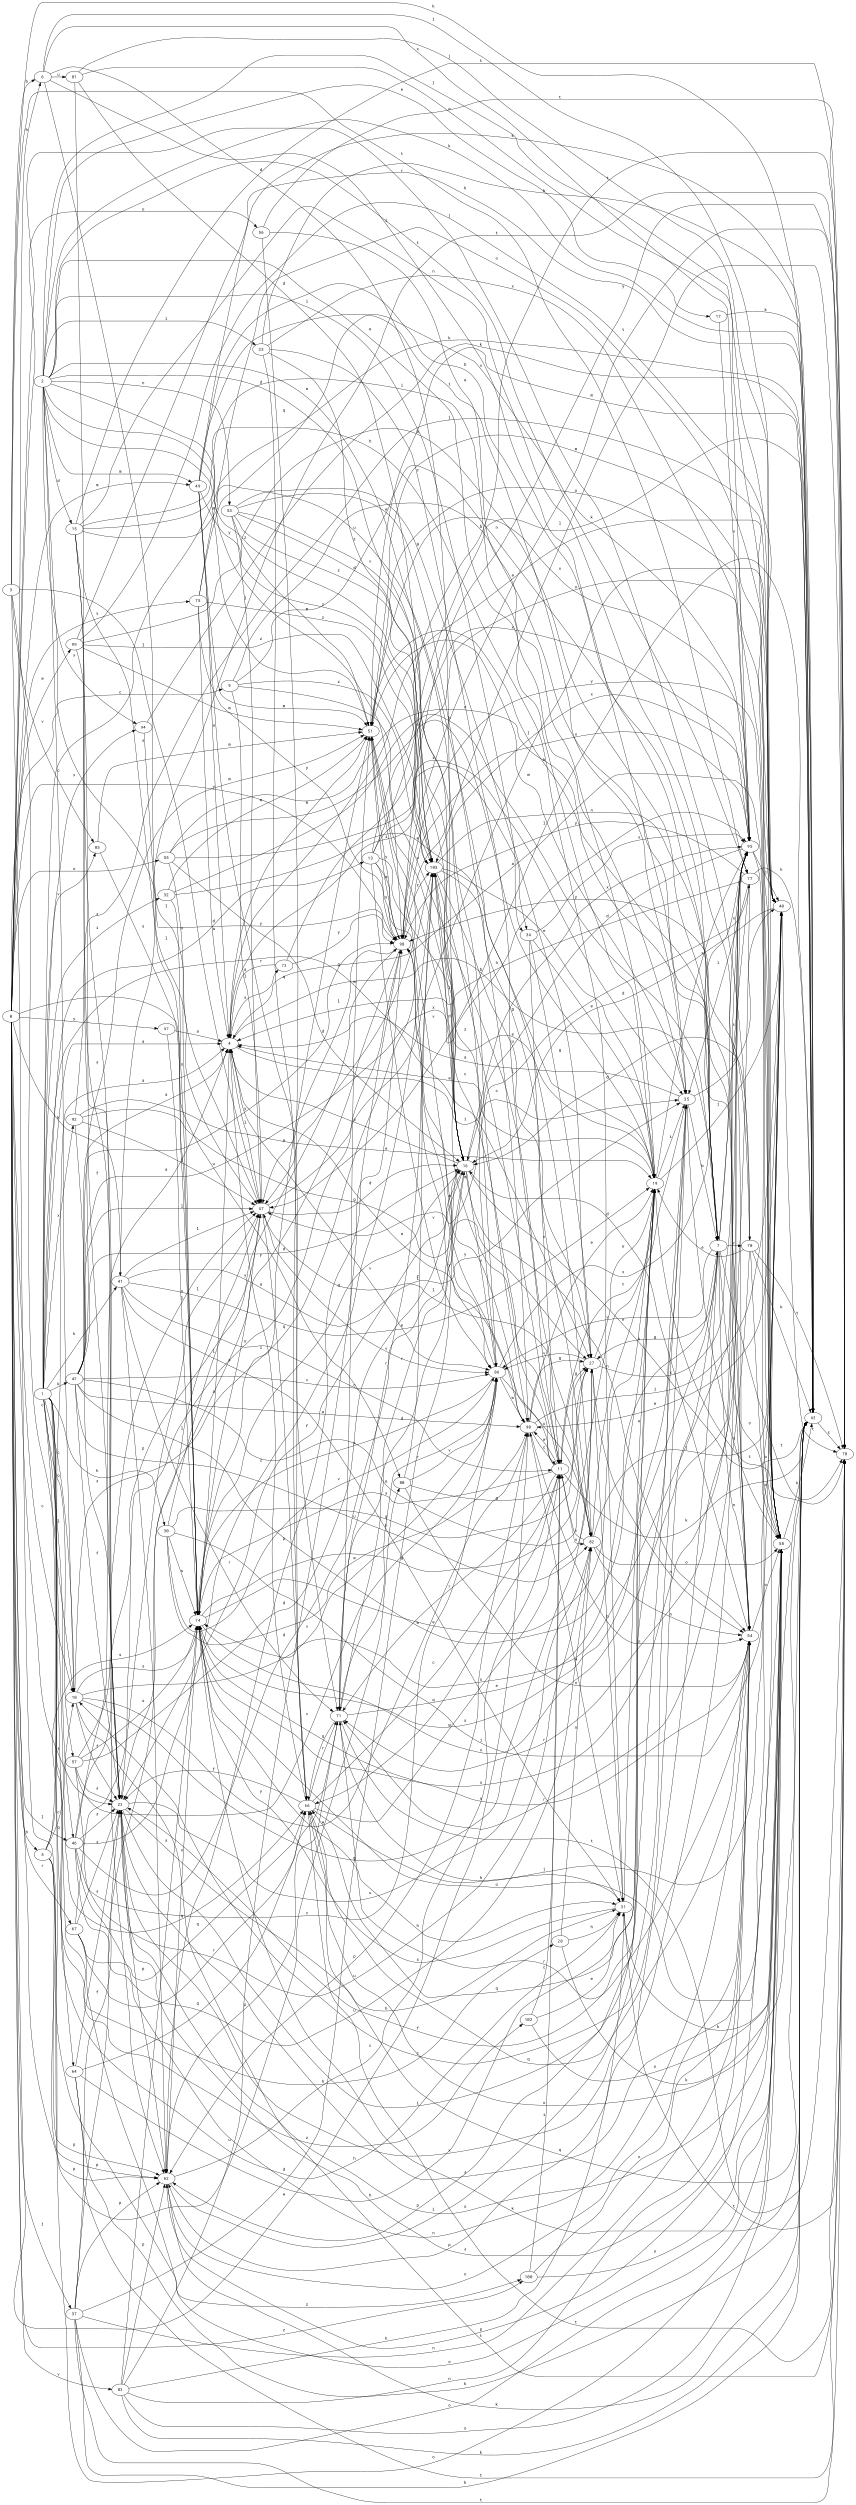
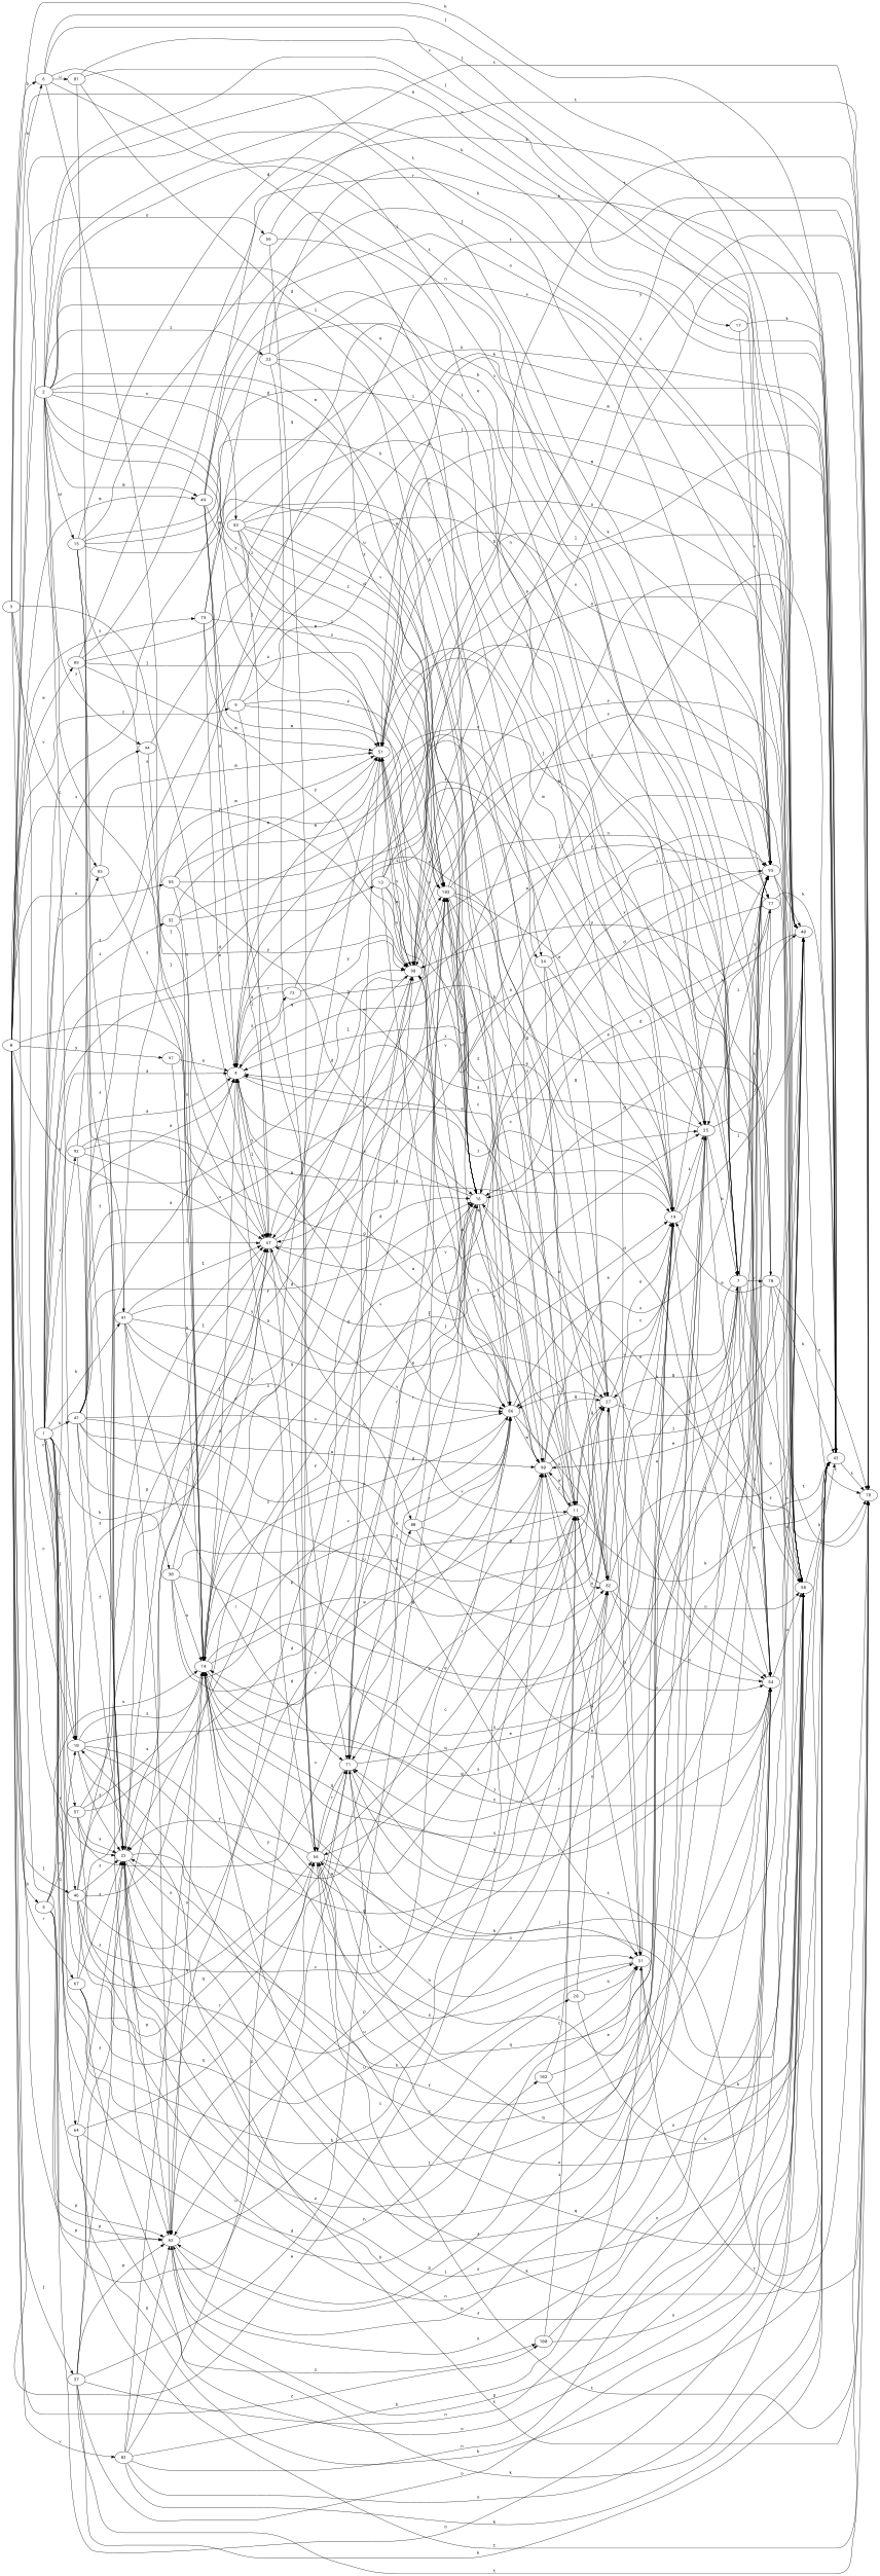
  strict digraph {
    fontname="Roboto Mono"
    rankdir=LR
    node [fontname="Roboto Mono"]
    edge [fontname="Roboto Mono"]
    0
    5
    6
    9
    10
    23
    37
    41
    46
    49
    55
    56
    62
    67
    70
    75
    80
    83
    88
    90
    97
    98
    100
    4
    58
    74
    16
    40
    47
    35
    81
    95
    103
    7
    54
    82
    27
    86
    78
    31
    43
    19
    11
    71
    51
    66
    1
    13
    28
    30
    32
    42
    57
    64
    85
    92
    94
    102
    34
    73
    2
    15
    17
    33
    53
    77
    3
    0 -> 5 [label=b]
    0 -> 6 [label=b]
    0 -> 9 [label=c]
    0 -> 10 [label=c]
    0 -> 23 [label=f]
    0 -> 37 [label=j]
    0 -> 41 [label=k]
    0 -> 46 [label=l]
    0 -> 49 [label=m]
    0 -> 55 [label=o]
    0 -> 56 [label=o]
    0 -> 62 [label=p]
    0 -> 67 [label=r]
    0 -> 70 [label=r]
    0 -> 75 [label=t]
    0 -> 80 [label=u]
    0 -> 83 [label=v]
    0 -> 88 [label=w]
    0 -> 90 [label=w]
    0 -> 97 [label=y]
    0 -> 98 [label=y]
    0 -> 100 [label=z]
    5 -> 10 [label=c]
    5 -> 62 [label=p]
    5 -> 80 [label=u]
    5 -> 4 [label=a]
    5 -> 58 [label=o]
    5 -> 74 [label=s]
    6 -> 16 [label=d]
    6 -> 40 [label=j]
    6 -> 47 [label=l]
    6 -> 35 [label=i]
    6 -> 81 [label=u]
    6 -> 95 [label=x]
    9 -> 47 [label=l]
    9 -> 103 [label=z]
    9 -> 7 [label=b]
    9 -> 54 [label=n]
    9 -> 82 [label=u]
    10 -> 23 [label=f]
    10 -> 90 [label=w]
    10 -> 74 [label=s]
    10 -> 103 [label=z]
    10 -> 27 [label=g]
    10 -> 86 [label=v]
    10 -> 78 [label=t]
    23 -> 62 [label=p]
    23 -> 58 [label=o]
    23 -> 47 [label=l]
    23 -> 35 [label=i]
    23 -> 95 [label=x]
    23 -> 82 [label=u]
    23 -> 31 [label=h]
    37 -> 23 [label=f]
    37 -> 62 [label=p]
    37 -> 58 [label=o]
    37 -> 16 [label=d]
    37 -> 47 [label=l]
    37 -> 54 [label=n]
    37 -> 78 [label=t]
    37 -> 43 [label=k]
    41 -> 62 [label=p]
    41 -> 47 [label=l]
    41 -> 35 [label=i]
    41 -> 78 [label=t]
    41 -> 31 [label=h]
    41 -> 19 [label=e]
    41 -> 11 [label=c]
    41 -> 71 [label=r]
    46 -> 23 [label=f]
    46 -> 98 [label=y]
    46 -> 4 [label=a]
    46 -> 16 [label=d]
    46 -> 103 [label=z]
    46 -> 54 [label=n]
    46 -> 82 [label=u]
    46 -> 86 [label=v]
    49 -> 4 [label=a]
    49 -> 35 [label=i]
    49 -> 103 [label=z]
    49 -> 7 [label=b]
    49 -> 43 [label=k]
    49 -> 71 [label=r]
    49 -> 51 [label=m]
    55 -> 74 [label=s]
    55 -> 16 [label=d]
    55 -> 35 [label=i]
    55 -> 54 [label=n]
    55 -> 19 [label=e]
    56 -> 78 [label=t]
    56 -> 19 [label=e]
    56 -> 66 [label=q]
    62 -> 74 [label=s]
    62 -> 35 [label=i]
    62 -> 54 [label=n]
    62 -> 43 [label=k]
    62 -> 11 [label=c]
    67 -> 23 [label=f]
    67 -> 98 [label=y]
    67 -> 58 [label=o]
    67 -> 71 [label=r]
    67 -> 66 [label=q]
    70 -> 98 [label=y]
    70 -> 58 [label=o]
    70 -> 16 [label=d]
    70 -> 78 [label=t]
    70 -> 43 [label=k]
    70 -> 19 [label=e]
    70 -> 71 [label=r]
    75 -> 98 [label=y]
    75 -> 4 [label=a]
    75 -> 58 [label=o]
    75 -> 95 [label=x]
    75 -> 103 [label=z]
    80 -> 103 [label=z]
    80 -> 54 [label=n]
    80 -> 27 [label=g]
    80 -> 86 [label=v]
    83 -> 62 [label=p]
    83 -> 98 [label=y]
    83 -> 58 [label=o]
    83 -> 74 [label=s]
    83 -> 54 [label=n]
    83 -> 31 [label=h]
    83 -> 43 [label=k]
    88 -> 23 [label=f]
    88 -> 40 [label=j]
    88 -> 103 [label=z]
    88 -> 7 [label=b]
    88 -> 43 [label=k]
    88 -> 51 [label=m]
    90 -> 62 [label=p]
    90 -> 98 [label=y]
    90 -> 40 [label=j]
    90 -> 54 [label=n]
    90 -> 27 [label=g]
    90 -> 19 [label=e]
    90 -> 11 [label=c]
    97 -> 4 [label=a]
    97 -> 74 [label=s]
    98 -> 23 [label=f]
    98 -> 62 [label=p]
    98 -> 47 [label=l]
    98 -> 95 [label=x]
    98 -> 103 [label=z]
    98 -> 78 [label=t]
    98 -> 51 [label=m]
    100 -> 58 [label=o]
    100 -> 54 [label=n]
    100 -> 11 [label=i]
    4 -> 47 [label=l]
    4 -> 35 [label=i]
    4 -> 7 [label=b]
    4 -> 86 [label=v]
    4 -> 51 [label=m]
    4 -> 34 [label=i]
    4 -> 73 [label=s]
    58 -> 23 [label=f]
    58 -> 98 [label=y]
    58 -> 4 [label=a]
    58 -> 43 [label=k]
    58 -> 51 [label=m]
    74 -> 4 [label=a]
    74 -> 58 [label=o]
    74 -> 16 [label=d]
    74 -> 95 [label=x]
    74 -> 27 [label=g]
    74 -> 31 [label=h]
    74 -> 43 [label=k]
    74 -> 19 [label=e]
    74 -> 51 [label=m]
    16 -> 23 [label=f]
    16 -> 4 [label=a]
    16 -> 95 [label=x]
    16 -> 103 [label=z]
    16 -> 54 [label=n]
    16 -> 86 [label=v]
    16 -> 43 [label=k]
    16 -> 71 [label=r]
    40 -> 23 [label=f]
    40 -> 62 [label=p]
    40 -> 90 [label=w]
    40 -> 4 [label=a]
    40 -> 16 [label=d]
    40 -> 78 [label=t]
    47 -> 74 [label=s]
    47 -> 16 [label=d]
    47 -> 40 [label=j]
    47 -> 86 [label=v]
    47 -> 66 [label=q]
    35 -> 23 [label=f]
    35 -> 4 [label=a]
    35 -> 58 [label=o]
    35 -> 40 [label=j]
    35 -> 7 [label=b]
    35 -> 11 [label=c]
    35 -> 51 [label=m]
    35 -> 66 [label=q]
    81 -> 23 [label=f]
    81 -> 58 [label=o]
    81 -> 16 [label=d]
    81 -> 40 [label=j]
    95 -> 58 [label=o]
    95 -> 74 [label=s]
    95 -> 16 [label=d]
    95 -> 40 [label=j]
    95 -> 71 [label=r]
    103 -> 16 [label=d]
-   95 -> 103 [label=x]
+   103 -> 95 [label=x]
    103 -> 54 [label=n]
    103 -> 82 [label=u]
    103 -> 27 [label=g]
    103 -> 19 [label=e]
    103 -> 11 [label=c]
    103 -> 71 [label=r]
    7 -> 10 [label=c]
    7 -> 62 [label=p]
    7 -> 70 [label=r]
    7 -> 58 [label=o]
    7 -> 74 [label=s]
    7 -> 95 [label=x]
    7 -> 54 [label=n]
    7 -> 27 [label=g]
    7 -> 86 [label=v]
    7 -> 78 [label=t]
    7 -> 77 [label=t]
    54 -> 58 [label=o]
    54 -> 74 [label=s]
    54 -> 16 [label=d]
    54 -> 71 [label=r]
    54 -> 66 [label=q]
    82 -> 58 [label=o]
    82 -> 40 [label=j]
    82 -> 47 [label=l]
    82 -> 54 [label=n]
    82 -> 19 [label=e]
    82 -> 11 [label=c]
    27 -> 95 [label=x]
    27 -> 54 [label=n]
    27 -> 86 [label=v]
    27 -> 31 [label=h]
    27 -> 19 [label=e]
    86 -> 90 [label=w]
    86 -> 98 [label=y]
    86 -> 74 [label=s]
    86 -> 95 [label=x]
    86 -> 103 [label=z]
    86 -> 82 [label=u]
    86 -> 71 [label=r]
    78 -> 98 [label=y]
    78 -> 47 [label=l]
    31 -> 90 [label=w]
    31 -> 74 [label=s]
    31 -> 78 [label=t]
    31 -> 43 [label=k]
    31 -> 19 [label=e]
    43 -> 47 [label=l]
    43 -> 78 [label=t]
    43 -> 51 [label=m]
    43 -> 66 [label=q]
    19 -> 62 [label=p]
    19 -> 4 [label=a]
    19 -> 40 [label=j]
    19 -> 35 [label=i]
    19 -> 95 [label=x]
    19 -> 78 [label=t]
    11 -> 90 [label=w]
    11 -> 4 [label=a]
    11 -> 74 [label=s]
    11 -> 82 [label=u]
    11 -> 27 [label=g]
    11 -> 43 [label=k]
    11 -> 71 [label=r]
    11 -> 51 [label=m]
    11 -> 66 [label=q]
    71 -> 62 [label=p]
    71 -> 16 [label=d]
    71 -> 78 [label=t]
    71 -> 31 [label=h]
    71 -> 19 [label=e]
    71 -> 51 [label=m]
    71 -> 66 [label=q]
    51 -> 98 [label=y]
    51 -> 58 [label=o]
    51 -> 95 [label=x]
    51 -> 7 [label=b]
    51 -> 86 [label=v]
    51 -> 11 [label=c]
    66 -> 23 [label=f]
    66 -> 4 [label=a]
    66 -> 58 [label=o]
    66 -> 40 [label=j]
    66 -> 27 [label=g]
    66 -> 78 [label=t]
    66 -> 11 [label=c]
    66 -> 71 [label=r]
    1 -> 10 [label=c]
    1 -> 41 [label=k]
    1 -> 46 [label=l]
    1 -> 100 [label=z]
    1 -> 4 [label=a]
    1 -> 27 [label=g]
    1 -> 31 [label=h]
    1 -> 43 [label=k]
    1 -> 66 [label=q]
    1 -> 13 [label=d]
    1 -> 28 [label=h]
    1 -> 30 [label=h]
    1 -> 32 [label=i]
    1 -> 42 [label=k]
    1 -> 57 [label=o]
    1 -> 64 [label=q]
    1 -> 85 [label=v]
    1 -> 92 [label=x]
    1 -> 94 [label=x]
    1 -> 102 [label=z]
    13 -> 90 [label=w]
    13 -> 98 [label=y]
    13 -> 58 [label=o]
    13 -> 86 [label=v]
    13 -> 78 [label=t]
    13 -> 43 [label=k]
    13 -> 19 [label=e]
    28 -> 82 [label=u]
    28 -> 31 [label=h]
    28 -> 43 [label=k]
    30 -> 90 [label=w]
    30 -> 74 [label=s]
    30 -> 40 [label=j]
    30 -> 47 [label=l]
    30 -> 27 [label=g]
    30 -> 86 [label=v]
    32 -> 74 [label=s]
    32 -> 7 [label=b]
    32 -> 19 [label=e]
    32 -> 51 [label=m]
    42 -> 23 [label=f]
    42 -> 90 [label=w]
    42 -> 98 [label=y]
    42 -> 4 [label=a]
    42 -> 16 [label=d]
    42 -> 47 [label=l]
    42 -> 95 [label=x]
    42 -> 7 [label=b]
    42 -> 82 [label=u]
    42 -> 86 [label=v]
    42 -> 19 [label=e]
    42 -> 51 [label=m]
    57 -> 23 [label=f]
    57 -> 74 [label=s]
    57 -> 16 [label=d]
    57 -> 47 [label=l]
    57 -> 82 [label=u]
    57 -> 86 [label=v]
    64 -> 23 [label=f]
    64 -> 78 [label=t]
    64 -> 31 [label=h]
    64 -> 43 [label=k]
    64 -> 66 [label=q]
    85 -> 74 [label=s]
    85 -> 51 [label=m]
    92 -> 23 [label=f]
    92 -> 40 [label=j]
    92 -> 47 [label=l]
    92 -> 27 [label=g]
    92 -> 19 [label=e]
    94 -> 98 [label=y]
    94 -> 43 [label=k]
    102 -> 58 [label=o]
    102 -> 19 [label=e]
    102 -> 11 [label=c]
    34 -> 95 [label=x]
    34 -> 27 [label=g]
    34 -> 19 [label=e]
    34 -> 11 [label=c]
    73 -> 98 [label=y]
    73 -> 4 [label=a]
    73 -> 95 [label=x]
    2 -> 10 [label=c]
    2 -> 49 [label=m]
    2 -> 90 [label=w]
    2 -> 98 [label=y]
    2 -> 16 [label=d]
    2 -> 40 [label=j]
    2 -> 47 [label=l]
    2 -> 103 [label=z]
    2 -> 43 [label=k]
    2 -> 19 [label=e]
    2 -> 51 [label=m]
    2 -> 94 [label=x]
    2 -> 34 [label=i]
    2 -> 15 [label=d]
    2 -> 17 [label=e]
    2 -> 33 [label=i]
    2 -> 53 [label=n]
    2 -> 77 [label=t]
    15 -> 23 [label=f]
    15 -> 62 [label=p]
    15 -> 74 [label=s]
    15 -> 35 [label=i]
    15 -> 54 [label=n]
    15 -> 82 [label=u]
    15 -> 78 [label=t]
    15 -> 31 [label=h]
    17 -> 95 [label=x]
    17 -> 43 [label=k]
    33 -> 95 [label=x]
    33 -> 103 [label=z]
    33 -> 43 [label=k]
    33 -> 11 [label=c]
    33 -> 66 [label=q]
    53 -> 90 [label=w]
    53 -> 16 [label=d]
    53 -> 47 [label=l]
    53 -> 103 [label=z]
    53 -> 27 [label=g]
    53 -> 86 [label=v]
    53 -> 51 [label=m]
    77 -> 98 [label=y]
    77 -> 4 [label=a]
    77 -> 74 [label=s]
    77 -> 47 [label=l]
    77 -> 35 [label=i]
    77 -> 43 [label=k]
    3 -> 6 [label=b]
    3 -> 10 [label=c]
    3 -> 62 [label=p]
    3 -> 47 [label=l]
    3 -> 43 [label=k]
    3 -> 85 [label=v]
    3 -> 77 [label=t]
  }
